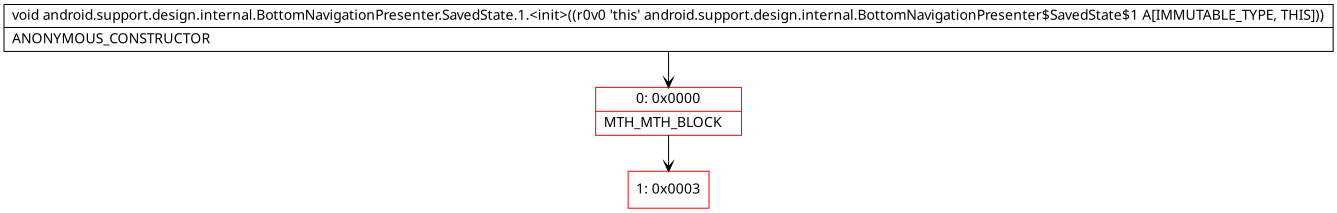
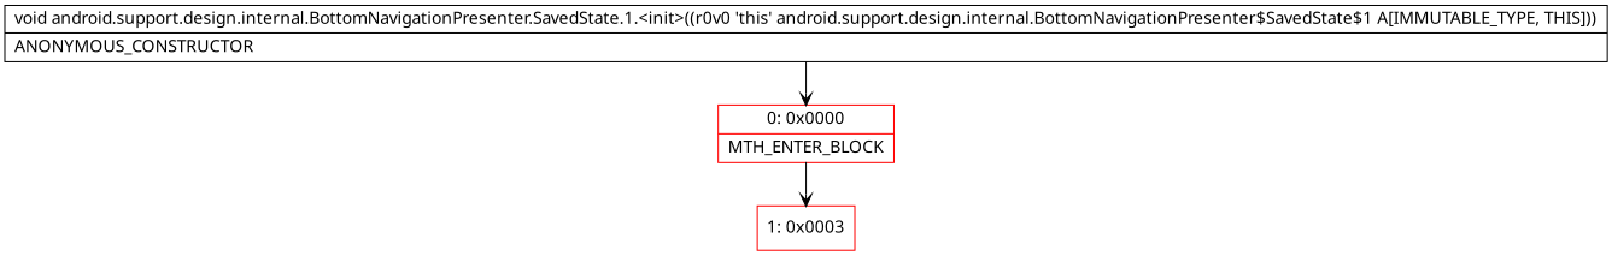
  digraph {
    fontname="Noto Sans"
    node [color=red shape=record fontname="Noto Sans"]
    edge [arrowhead=vee fontname="Noto Sans"]
-   n1 [label="{0\:\ 0x0000|MTH_MTH_BLOCK\l}"]
+   n1 [label="{0\:\ 0x0000|MTH_ENTER_BLOCK\l}"]
    n2 [label="{1\:\ 0x0003}"]
    n3 [label="{void android.support.design.internal.BottomNavigationPresenter.SavedState.1.\<init\>((r0v0 'this' android.support.design.internal.BottomNavigationPresenter$SavedState$1 A[IMMUTABLE_TYPE, THIS]))  | ANONYMOUS_CONSTRUCTOR\l}" color=""]
    subgraph cluster_1 {
      label="R(0)"
    }
    n1 -> n2
    n3 -> n1
  }
